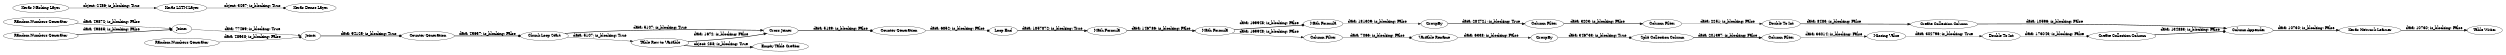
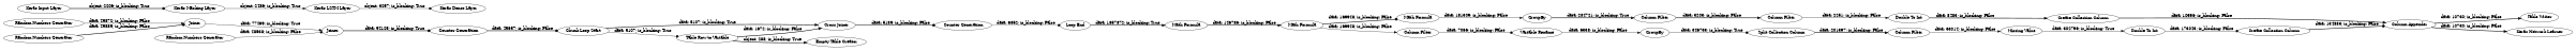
  digraph {
    rankdir=LR
    edge [arrowhead=normal style=bold]
    n1 [label="Column Filter"]
    n2 [label="Missing Value"]
    n3 [label="Double To Int"]
    n4 [label="Empty Table Creator"]
    n5 [label="Cross Joiner"]
    n6 [label="Counter Generation"]
    n7 [label="Loop End"]
    n8 [label="Math Formula"]
    n9 [label="Variable Rename"]
    n10 [label=GroupBy]
    n11 [label="Split Collection Column"]
    n12 [label="Create Collection Column"]
    n13 [label="Column Appender"]
    n14 [label="Math Formula"]
    n15 [label="Math Formula"]
    n16 [label="Column Filter"]
    n17 [label="Random Numbers Generator"]
    n18 [label=Joiner]
    n19 [label=Joiner]
    n20 [label="Table Writer"]
    n21 [label="Keras Network Learner"]
    n22 [label="Keras Masking Layer"]
    n23 [label="Keras LSTM Layer"]
    n24 [label="Keras Dense Layer"]
    n25 [label="Random Numbers Generator"]
    n26 [label="Counter Generation"]
    n27 [label="Double To Int"]
    n28 [label="Create Collection Column"]
+   n29 [label="Keras Input Layer"]
    n30 [label="Chunk Loop Start"]
    n31 [label="Column Filter"]
    n32 [label=GroupBy]
    n33 [label="Column Filter"]
    n34 [label="Random Numbers Generator"]
    n35 [label="Table Row to Variable"]
    n1 -> n2 [label="data: 33014; is_blocking: False" style=solid]
    n2 -> n3 [label="data: 302796; is_blocking: True" style=solid]
    n3 -> n12 [arrowhead=dot label="data: 173043; is_blocking: False" style=solid]
    n5 -> n6 [arrowhead=dot label="data: 5189; is_blocking: False"]
    n6 -> n7 [arrowhead=dot label="data: 6852; is_blocking: False" style=solid]
    n7 -> n8 [label="data: 1857872; is_blocking: True"]
    n8 -> n14 [label="data: 146786; is_blocking: False"]
    n9 -> n10 [label="data: 6338; is_blocking: False" style=solid]
    n10 -> n11 [arrowhead=dot label="data: 346733; is_blocking: True" style=solid]
    n11 -> n1 [label="data: 201397; is_blocking: False"]
    n12 -> n13 [arrowhead=dot label="data: 134883; is_blocking: False"]
-   n21 -> n20 [label="data: 10730; is_blocking: False"]
+   n13 -> n20 [label="data: 10730; is_blocking: False"]
    n13 -> n21 [label="data: 10730; is_blocking: False"]
    n14 -> n15 [arrowhead=dot label="data: 169948; is_blocking: False"]
    n14 -> n16 [label="data: 169948; is_blocking: False" style=solid]
    n15 -> n32 [label="data: 181309; is_blocking: False" style=solid]
    n16 -> n9 [arrowhead=dot label="data: 7066; is_blocking: False" style=solid]
    n17 -> n18 [label="data: 49872; is_blocking: False" style=solid]
    n18 -> n19 [label="data: 77469; is_blocking: True" style=solid]
    n19 -> n26 [arrowhead=dot label="data: 94125; is_blocking: True"]
    n22 -> n23 [label="object: 2486; is_blocking: True" style=solid]
    n23 -> n24 [arrowhead=dot label="object: 3257; is_blocking: True" style=solid]
    n25 -> n19 [arrowhead=dot label="data: 48538; is_blocking: False" style=solid]
    n26 -> n30 [arrowhead=dot label="data: 45657; is_blocking: False"]
    n27 -> n28 [label="data: 8483; is_blocking: False"]
    n28 -> n13 [label="data: 10596; is_blocking: False"]
+   n29 -> n22 [arrowhead=dot label="object: 2206; is_blocking: True"]
    n30 -> n5 [label="data: 5107; is_blocking: True"]
-   n30 -> n35 [label="data: 5107; is_blocking: True" style=solid]
+   n30 -> n35 [arrowhead=dot label="data: 5107; is_blocking: True" style=solid]
    n31 -> n27 [label="data: 2251; is_blocking: False" style=solid]
    n32 -> n33 [label="data: 284721; is_blocking: True"]
    n33 -> n31 [label="data: 3203; is_blocking: False"]
    n34 -> n18 [arrowhead=dot label="data: 49885; is_blocking: False"]
    n35 -> n4 [label="object: 288; is_blocking: True"]
    n35 -> n5 [label="data: 1672; is_blocking: False"]
  }
